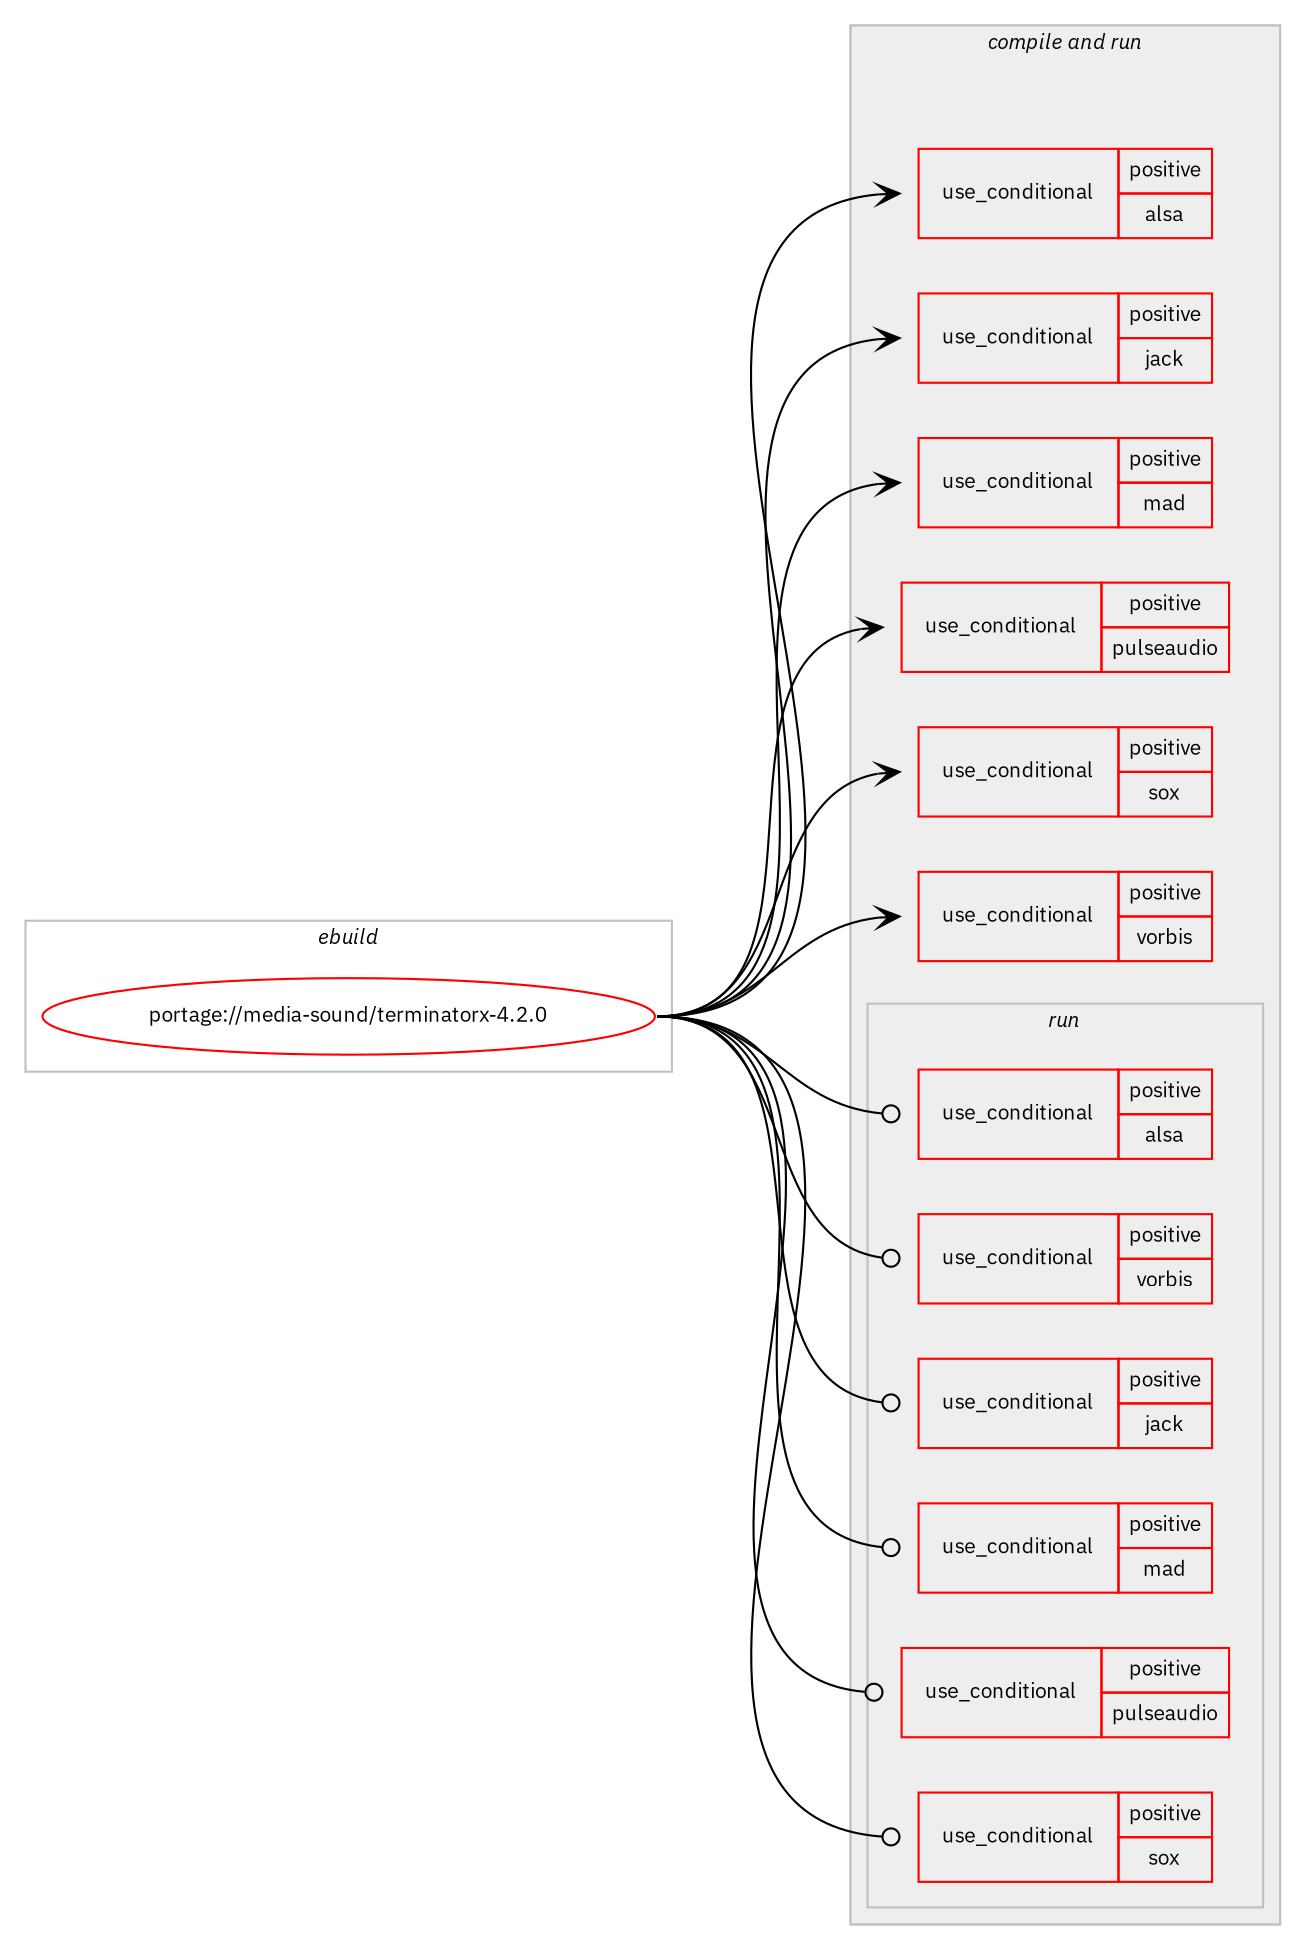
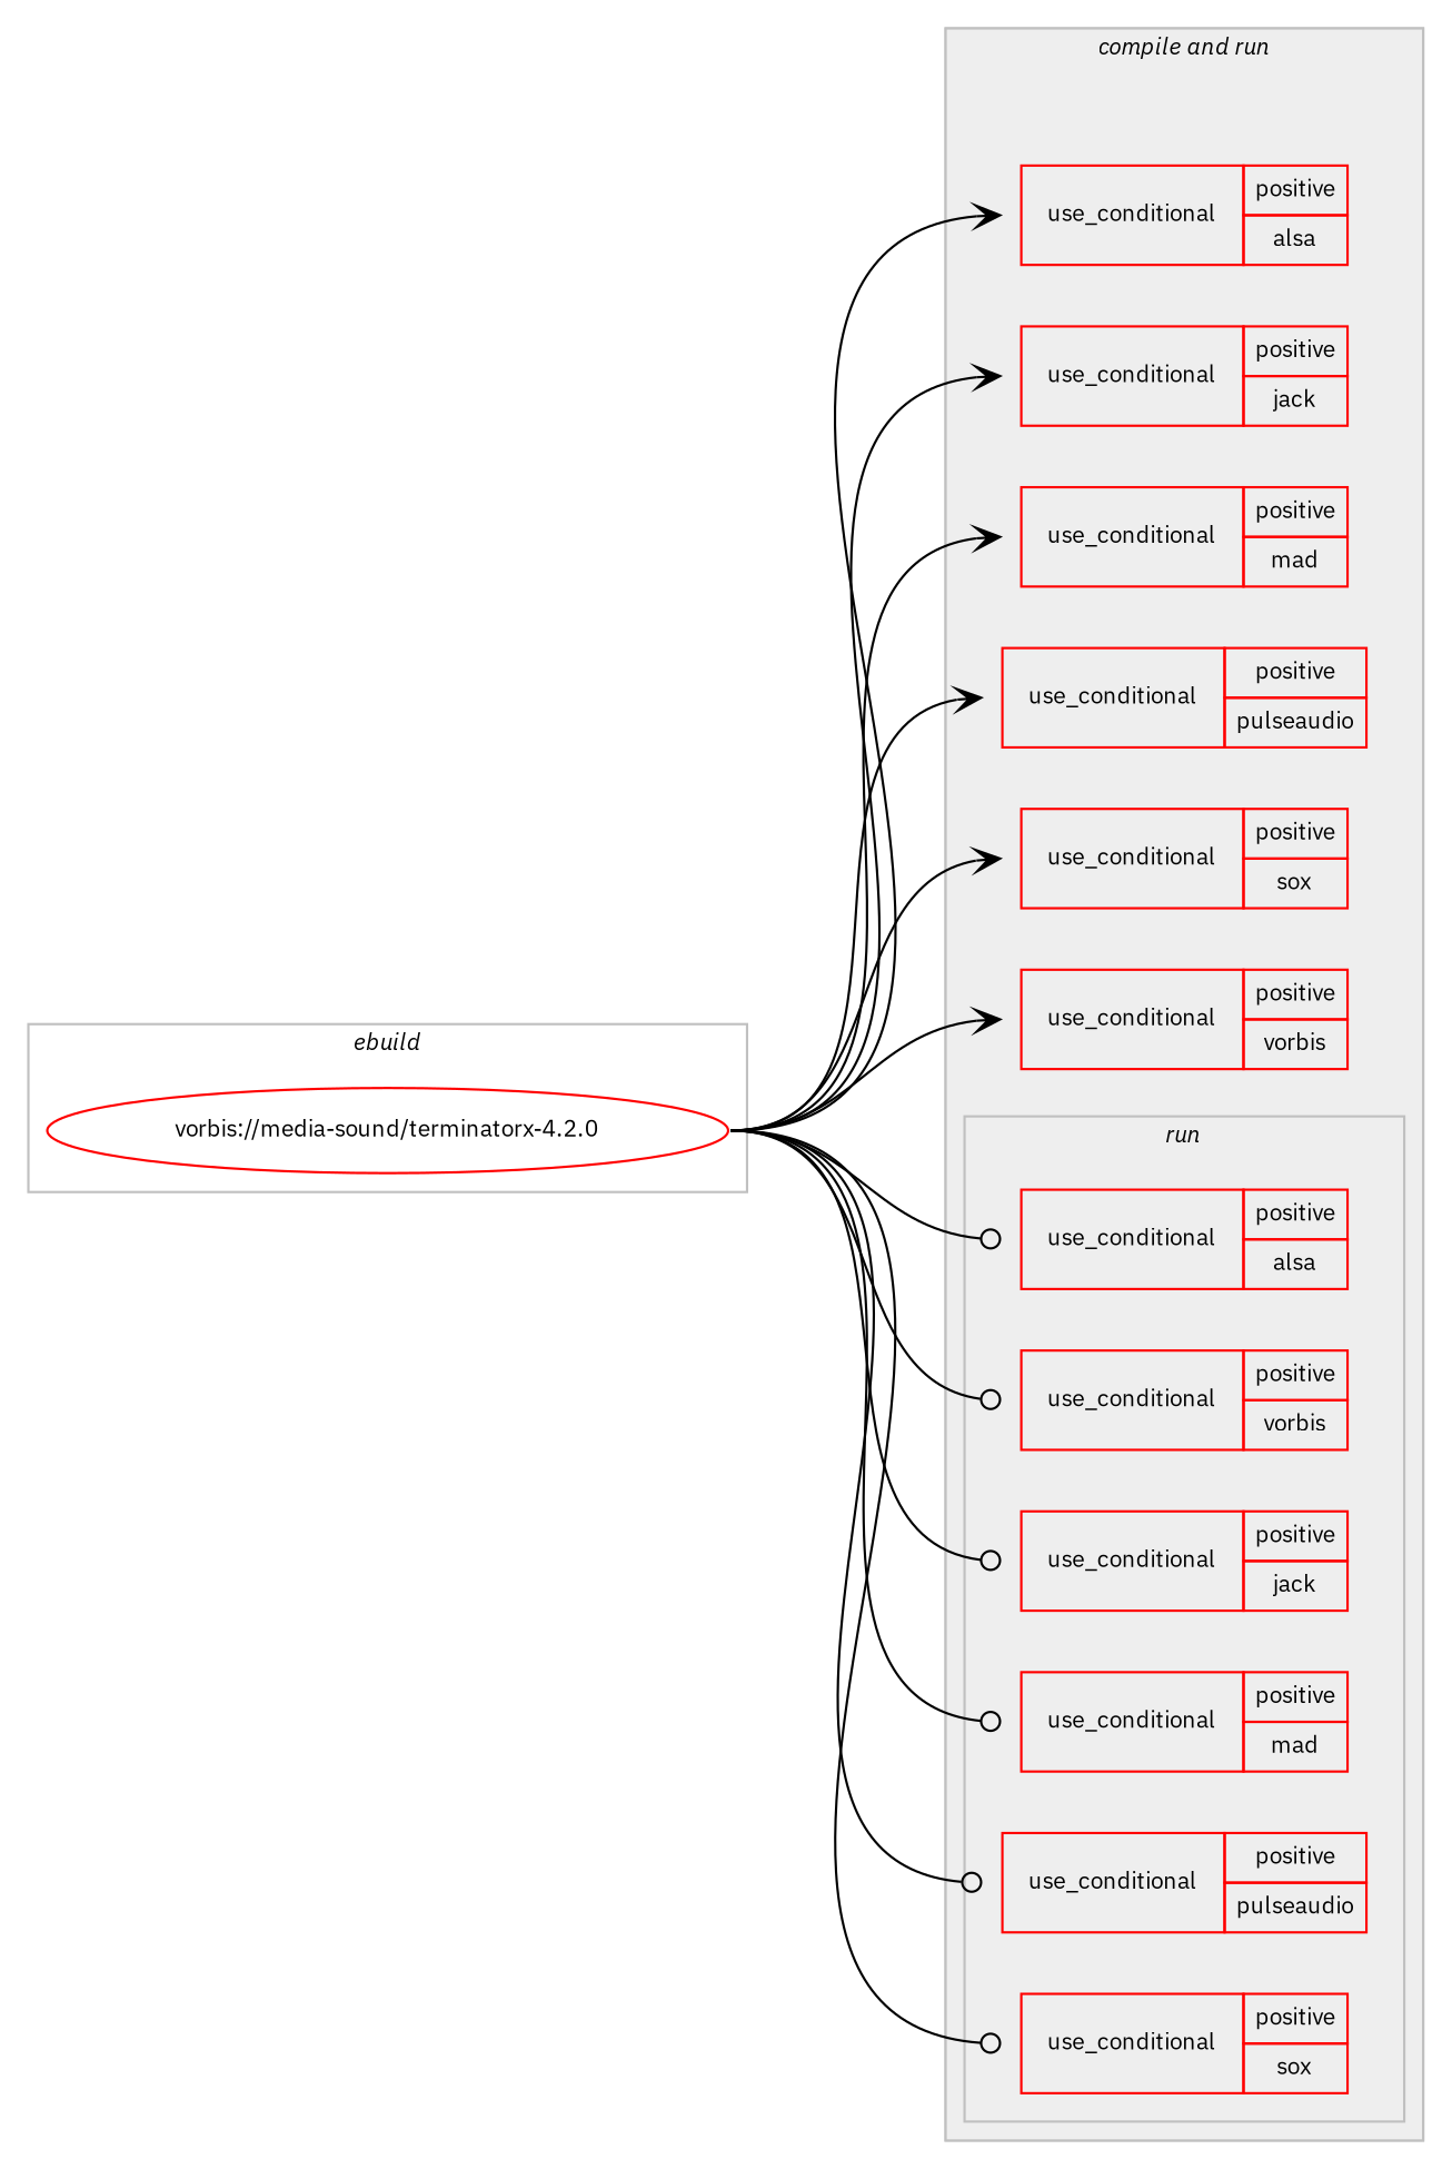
  digraph {
    compound=true
    concentrate=true
    fontname="IBM Plex Sans"
    fontsize=10
    newrank=true
    rankdir=LR
    ranksep=1.5
    node [color=red fontname="IBM Plex Sans" fontsize=10 shape=none]
    edge [arrowhead=vee headport=w style=solid tailport=e weight=20 fontname="IBM Plex Sans"]
-   n1 [label="portage://media-sound/terminatorx-4.2.0" width=4 shape=""]
+   n1 [label="vorbis://media-sound/terminatorx-4.2.0" width=4 shape=""]
    n2 [label=<<TABLE BORDER="0" CELLBORDER="1" CELLSPACING="0" CELLPADDING="4"><TR><TD ROWSPAN="3" CELLPADDING="10">use_conditional</TD></TR><TR><TD>positive</TD></TR><TR><TD>alsa</TD></TR></TABLE>>]
    n3 [label=<<TABLE BORDER="0" CELLBORDER="1" CELLSPACING="0" CELLPADDING="4"><TR><TD ROWSPAN="3" CELLPADDING="10">use_conditional</TD></TR><TR><TD>positive</TD></TR><TR><TD>jack</TD></TR></TABLE>>]
    n4 [label=<<TABLE BORDER="0" CELLBORDER="1" CELLSPACING="0" CELLPADDING="4"><TR><TD ROWSPAN="3" CELLPADDING="10">use_conditional</TD></TR><TR><TD>positive</TD></TR><TR><TD>mad</TD></TR></TABLE>>]
    n5 [label=<<TABLE BORDER="0" CELLBORDER="1" CELLSPACING="0" CELLPADDING="4"><TR><TD ROWSPAN="3" CELLPADDING="10">use_conditional</TD></TR><TR><TD>positive</TD></TR><TR><TD>pulseaudio</TD></TR></TABLE>>]
    n6 [label=<<TABLE BORDER="0" CELLBORDER="1" CELLSPACING="0" CELLPADDING="4"><TR><TD ROWSPAN="3" CELLPADDING="10">use_conditional</TD></TR><TR><TD>positive</TD></TR><TR><TD>sox</TD></TR></TABLE>>]
    n7 [label=<<TABLE BORDER="0" CELLBORDER="1" CELLSPACING="0" CELLPADDING="4"><TR><TD ROWSPAN="3" CELLPADDING="10">use_conditional</TD></TR><TR><TD>positive</TD></TR><TR><TD>vorbis</TD></TR></TABLE>>]
    n8 [label=<<TABLE BORDER="0" CELLBORDER="1" CELLSPACING="0" CELLPADDING="4"><TR><TD ROWSPAN="3" CELLPADDING="10">use_conditional</TD></TR><TR><TD>positive</TD></TR><TR><TD>alsa</TD></TR></TABLE>>]
    n9 [label=<<TABLE BORDER="0" CELLBORDER="1" CELLSPACING="0" CELLPADDING="4"><TR><TD ROWSPAN="3" CELLPADDING="10">use_conditional</TD></TR><TR><TD>positive</TD></TR><TR><TD>vorbis</TD></TR></TABLE>>]
    n10 [label=<<TABLE BORDER="0" CELLBORDER="1" CELLSPACING="0" CELLPADDING="4"><TR><TD ROWSPAN="3" CELLPADDING="10">use_conditional</TD></TR><TR><TD>positive</TD></TR><TR><TD>jack</TD></TR></TABLE>>]
    n11 [label=<<TABLE BORDER="0" CELLBORDER="1" CELLSPACING="0" CELLPADDING="4"><TR><TD ROWSPAN="3" CELLPADDING="10">use_conditional</TD></TR><TR><TD>positive</TD></TR><TR><TD>mad</TD></TR></TABLE>>]
    n12 [label=<<TABLE BORDER="0" CELLBORDER="1" CELLSPACING="0" CELLPADDING="4"><TR><TD ROWSPAN="3" CELLPADDING="10">use_conditional</TD></TR><TR><TD>positive</TD></TR><TR><TD>pulseaudio</TD></TR></TABLE>>]
    n13 [label=<<TABLE BORDER="0" CELLBORDER="1" CELLSPACING="0" CELLPADDING="4"><TR><TD ROWSPAN="3" CELLPADDING="10">use_conditional</TD></TR><TR><TD>positive</TD></TR><TR><TD>sox</TD></TR></TABLE>>]
    subgraph cluster_1 {
      color=gray
      label=<<i>ebuild</i>>
      rank=same
      n1
    }
    subgraph cluster_2 {
      color=gray
      label=<<i>dependencies</i>>
      subgraph cluster_3 {
        color=gray
        fillcolor="#eeeeee"
        label=<<i>compile</i>>
        style=filled
        subgraph sub_4 {
          color=gray
          fillcolor="#eeeeee"
          label=<<i>compile</i>>
          style=filled
          n2
        }
        subgraph sub_5 {
          color=gray
          fillcolor="#eeeeee"
          label=<<i>compile</i>>
          style=filled
          n3
        }
        subgraph sub_6 {
          color=gray
          fillcolor="#eeeeee"
          label=<<i>compile</i>>
          style=filled
          n4
        }
        subgraph sub_7 {
          color=gray
          fillcolor="#eeeeee"
          label=<<i>compile</i>>
          style=filled
          n5
        }
        subgraph sub_8 {
          color=gray
          fillcolor="#eeeeee"
          label=<<i>compile</i>>
          style=filled
          n6
        }
        subgraph sub_9 {
          color=gray
          fillcolor="#eeeeee"
          label=<<i>compile</i>>
          style=filled
          n7
        }
      }
      subgraph cluster_10 {
        color=gray
        fillcolor="#eeeeee"
        label=<<i>compile and run</i>>
        style=filled
      }
      subgraph cluster_11 {
        color=gray
        fillcolor="#eeeeee"
        label=<<i>run</i>>
        style=filled
        subgraph sub_12 {
          color=gray
          fillcolor="#eeeeee"
          label=<<i>run</i>>
          style=filled
          n8
        }
        subgraph sub_13 {
          color=gray
          fillcolor="#eeeeee"
          label=<<i>run</i>>
          style=filled
          n9
        }
        subgraph sub_14 {
          color=gray
          fillcolor="#eeeeee"
          label=<<i>run</i>>
          style=filled
          n10
        }
        subgraph sub_15 {
          color=gray
          fillcolor="#eeeeee"
          label=<<i>run</i>>
          style=filled
          n11
        }
        subgraph sub_16 {
          color=gray
          fillcolor="#eeeeee"
          label=<<i>run</i>>
          style=filled
          n12
        }
        subgraph sub_17 {
          color=gray
          fillcolor="#eeeeee"
          label=<<i>run</i>>
          style=filled
          n13
        }
      }
    }
    subgraph cluster_18 {
      color=gray
      label=<<i>candidates</i>>
      rank=same
    }
    n1 -> n2
    n1 -> n3
    n1 -> n4
    n1 -> n5
    n1 -> n6
    n1 -> n7
    n1 -> n8 [arrowhead=odot]
    n1 -> n9 [arrowhead=odot]
    n1 -> n10 [arrowhead=odot]
    n1 -> n11 [arrowhead=odot]
    n1 -> n12 [arrowhead=odot]
    n1 -> n13 [arrowhead=odot]
  }
